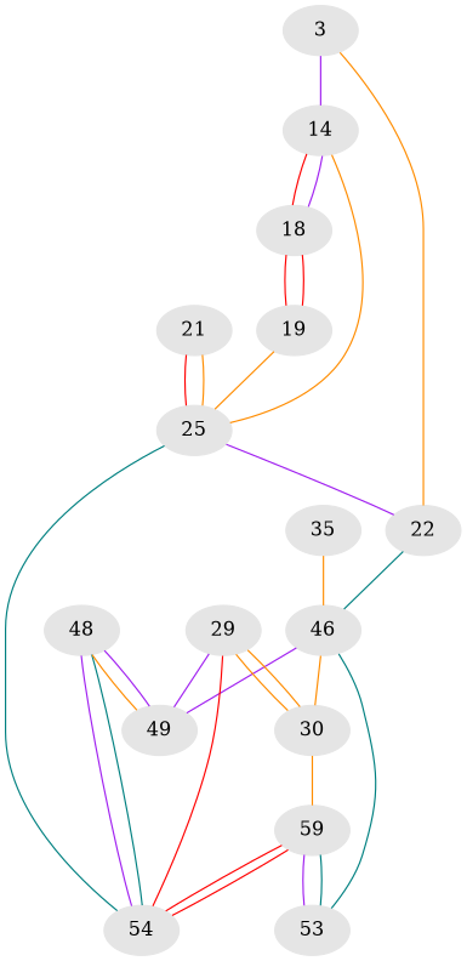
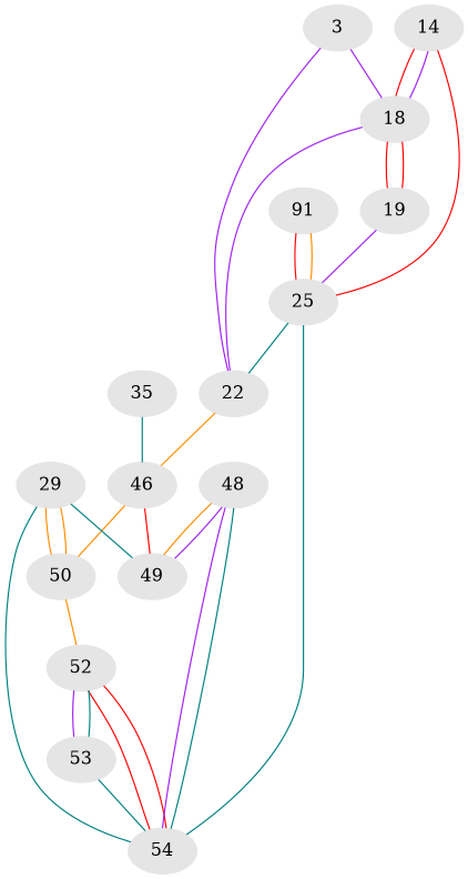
  graph {
    node [color=gray90 style=filled]
    edge [color=purple]
    3 [super="+2+1"]
    14 [super="+7"]
    n3 [label=22 super="+16"]
    18 [super="+17"]
    25 [super="+24+11"]
    46 [super="+39+45"]
    54 [super="+50+36"]
    19
-   21 [super="+13"]
+   21 [super="+13" label=91]
    29 [super="+22+27"]
    49 [super="+44+40+32+41"]
-   30
-   52 [super="+51+43" label=59]
+   30 [label=50]
+   52 [super="+51+43"]
    53
    n15 [label=35]
    48
-   3 -- 14 [weight=2]
-   3 -- n3 [color=darkorange]
+   3 -- 18 [weight=2]
+   3 -- n3
    14 -- 18 [color=red]
    14 -- 18
-   14 -- 25 [color=darkorange]
-   n3 -- 46 [color=teal]
+   14 -- 25 [color=red]
+   n3 -- 46 [color=darkorange]
+   18 -- n3
    18 -- 19 [color=red weight=2]
    18 -- 19 [color=red]
-   25 -- n3
+   25 -- n3 [color=teal]
    25 -- 54 [color=teal]
-   46 -- 49 [weight=2]
+   46 -- 49 [color=red weight=2]
    46 -- 30 [color=darkorange weight=2]
-   19 -- 25 [color=darkorange]
+   19 -- 25
    21 -- 25 [color=red weight=3]
    21 -- 25 [color=darkorange]
-   29 -- 54 [color=red weight=2]
-   29 -- 49
+   29 -- 54 [color=teal weight=2]
+   29 -- 49 [color=teal]
    29 -- 30 [color=darkorange weight=2]
    29 -- 30 [color=darkorange]
    30 -- 52 [color=darkorange]
    52 -- 54 [color=red]
    52 -- 54 [color=red]
    52 -- 53 [weight=2]
    52 -- 53 [color=teal]
-   53 -- 46 [color=teal]
-   n15 -- 46 [color=darkorange weight=3]
+   53 -- 54 [color=teal]
+   n15 -- 46 [color=teal weight=3]
    48 -- 54 [weight=2]
    48 -- 54 [color=teal]
    48 -- 49 [color=darkorange]
    48 -- 49
  }
